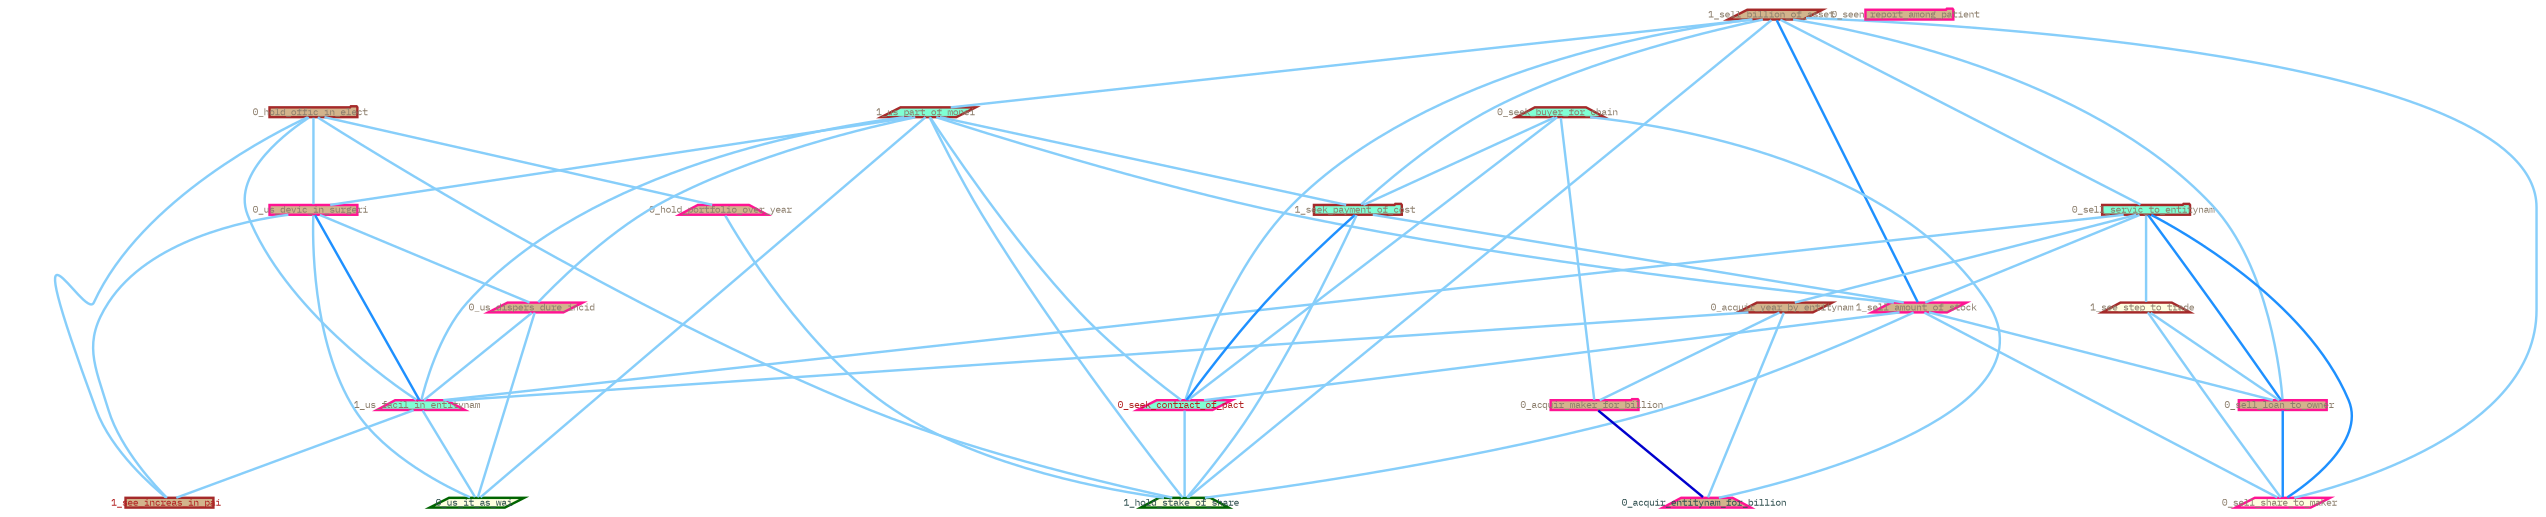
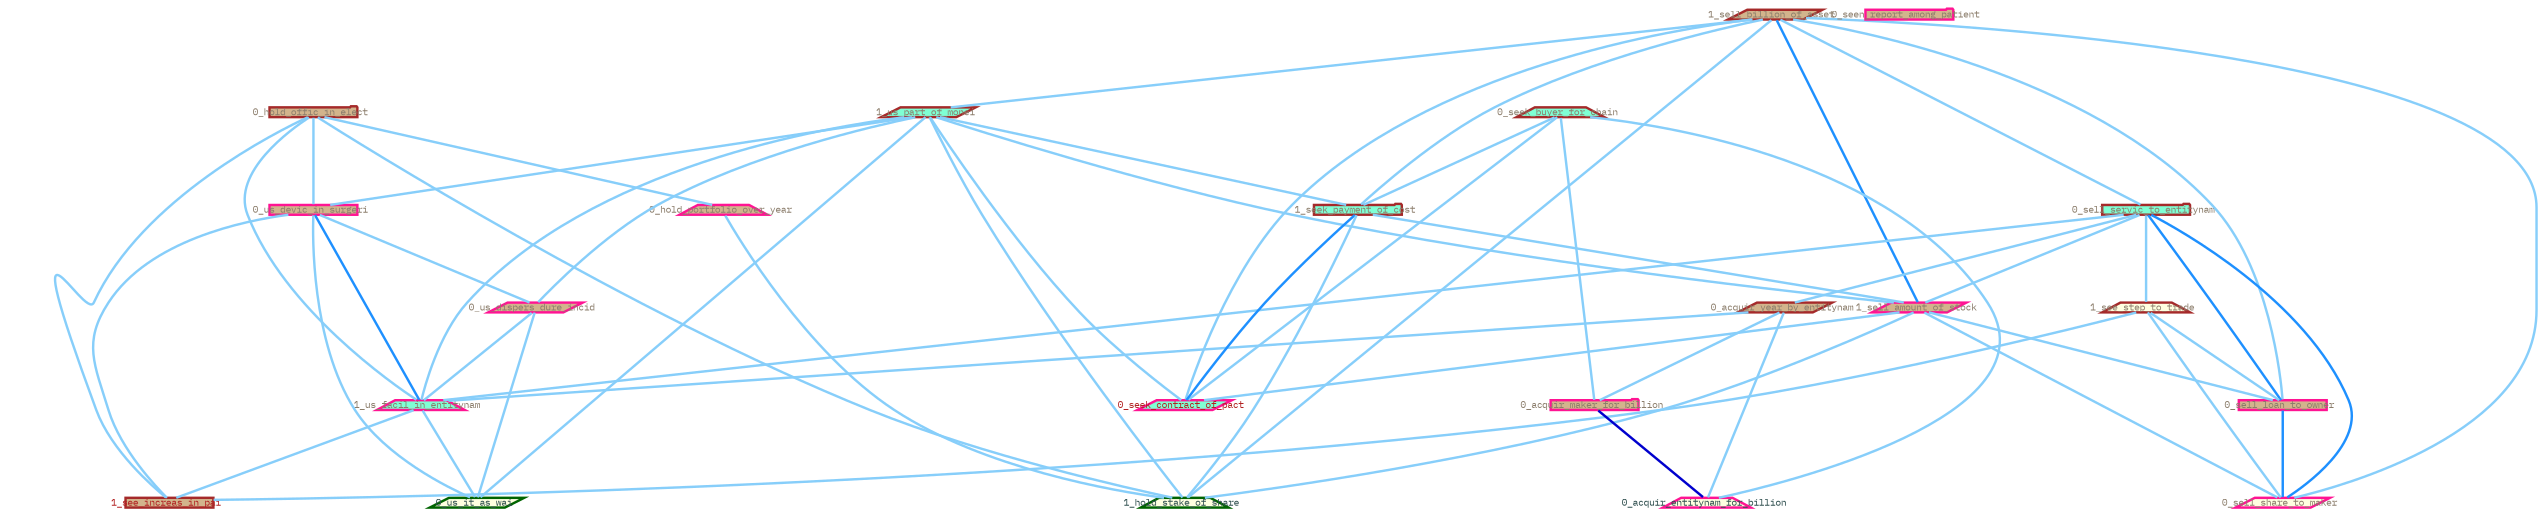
  graph {
    fontname="IBM Plex Mono"
    node [color=deeppink fillcolor=tan fixedsize=true fontcolor="#8b7d6b" fontname="IBM Plex Mono" fontsize=4 shape=parallelogram style=filled]
    edge [color="#87cefa" fontname="IBM Plex Mono" w=1]
    "0_hold_offic_in_elect " [color=brown height=.06 shape=folder width=.5]
    "1_sell_billion_of_asset " [color=brown height=.06 width=.5]
    "0_sell_servic_to_entitynam " [color=brown fillcolor=aquamarine height=.06 shape=folder width=.5]
    "1_us_part_of_monei " [color=brown fillcolor=aquamarine height=.06 width=.5]
    "1_see_step_to_trade " [color=brown fillcolor=lightyellow height=.06 shape=trapezium width=.5]
    "0_acquir_year_by_entitynam " [color=brown height=.06 width=.5]
    "0_seek_buyer_for_chain " [color=brown fillcolor=aquamarine height=.06 shape=trapezium width=.5]
    "0_us_devic_in_surgeri " [height=.06 shape=box width=.5]
    "1_seek_payment_of_cost " [color=brown fillcolor=aquamarine height=.06 shape=folder width=.5]
    "0_seen_report_among_patient " [height=.06 shape=folder width=.5]
    "0_hold_portfolio_over_year " [height=.06 shape=trapezium width=.5]
    "0_us_dispers_dure_incid " [height=.06 width=.5]
    "1_sell_amount_of_stock " [height=.06 width=.5]
    "1_us_facil_in_entitynam " [fillcolor=aquamarine height=.06 shape=trapezium width=.5]
    "0_acquir_maker_for_billion " [height=.06 shape=folder width=.5]
    "0_sell_loan_to_owner " [height=.06 shape=box width=.5]
    "0_sell_share_to_maker " [fillcolor=lightyellow height=.06 width=.5]
    "0_seek_contract_of_pact " [fillcolor=aquamarine fontcolor="#b22222" height=.06 width=.5]
    "1_see_increas_in_pai " [color=brown fontcolor="#b22222" height=.06 shape=box width=.5]
    "1_hold_stake_of_share " [color=darkgreen fillcolor=lightyellow fontcolor="#2f4f4f" height=.06 shape=trapezium width=.5]
    "0_us_it_as_wai " [color=darkgreen fillcolor=lightyellow fontcolor="#2f4f4f" height=.06 width=.5]
-   "0_acquir_entitynam_for_billion " [fontcolor="#2f4f4f" height=.06 shape=trapezium width=.5]
+   "0_acquir_entitynam_for_billion " [fillcolor=lightyellow fontcolor="#2f4f4f" height=.06 shape=trapezium width=.5]
    subgraph sub_1 {
      "0_hold_offic_in_elect "
      "1_sell_billion_of_asset "
      "0_sell_servic_to_entitynam "
      "1_us_part_of_monei "
      "1_see_step_to_trade "
      "0_acquir_year_by_entitynam "
      "0_seek_buyer_for_chain "
      "0_us_devic_in_surgeri "
      "1_seek_payment_of_cost "
      "0_seen_report_among_patient "
      "0_hold_portfolio_over_year "
      "0_us_dispers_dure_incid "
      "1_sell_amount_of_stock "
      "1_us_facil_in_entitynam "
      "0_acquir_maker_for_billion "
      "0_sell_loan_to_owner "
      "0_sell_share_to_maker "
    }
    subgraph sub_2 {
      "0_seek_contract_of_pact "
      "1_see_increas_in_pai "
    }
    "0_hold_offic_in_elect " -- "0_us_devic_in_surgeri "
    "0_hold_offic_in_elect " -- "0_hold_portfolio_over_year "
    "0_hold_offic_in_elect " -- "1_us_facil_in_entitynam "
    "0_hold_offic_in_elect " -- "1_see_increas_in_pai "
    "0_hold_offic_in_elect " -- "1_hold_stake_of_share "
    "1_sell_billion_of_asset " -- "0_sell_servic_to_entitynam "
    "1_sell_billion_of_asset " -- "1_us_part_of_monei "
    "1_sell_billion_of_asset " -- "1_seek_payment_of_cost "
    "1_sell_billion_of_asset " -- "1_sell_amount_of_stock " [color="#1e90ff" w=2]
    "1_sell_billion_of_asset " -- "0_sell_loan_to_owner "
    "1_sell_billion_of_asset " -- "0_sell_share_to_maker "
    "1_sell_billion_of_asset " -- "0_seek_contract_of_pact "
    "1_sell_billion_of_asset " -- "1_hold_stake_of_share "
    "0_sell_servic_to_entitynam " -- "1_see_step_to_trade "
    "0_sell_servic_to_entitynam " -- "0_acquir_year_by_entitynam "
    "0_sell_servic_to_entitynam " -- "1_sell_amount_of_stock "
    "0_sell_servic_to_entitynam " -- "1_us_facil_in_entitynam "
    "0_sell_servic_to_entitynam " -- "0_sell_loan_to_owner " [color="#1e90ff" w=2]
    "0_sell_servic_to_entitynam " -- "0_sell_share_to_maker " [color="#1e90ff" w=2]
    "1_us_part_of_monei " -- "0_us_devic_in_surgeri "
    "1_us_part_of_monei " -- "1_seek_payment_of_cost "
    "1_us_part_of_monei " -- "0_us_dispers_dure_incid "
    "1_us_part_of_monei " -- "1_sell_amount_of_stock "
    "1_us_part_of_monei " -- "1_us_facil_in_entitynam "
    "1_us_part_of_monei " -- "0_seek_contract_of_pact "
    "1_us_part_of_monei " -- "1_hold_stake_of_share "
    "1_us_part_of_monei " -- "0_us_it_as_wai "
    "1_see_step_to_trade " -- "0_sell_loan_to_owner "
    "1_see_step_to_trade " -- "0_sell_share_to_maker "
+   "1_see_step_to_trade " -- "1_see_increas_in_pai "
    "0_acquir_year_by_entitynam " -- "1_us_facil_in_entitynam "
    "0_acquir_year_by_entitynam " -- "0_acquir_maker_for_billion "
    "0_acquir_year_by_entitynam " -- "0_acquir_entitynam_for_billion "
    "0_seek_buyer_for_chain " -- "1_seek_payment_of_cost "
    "0_seek_buyer_for_chain " -- "0_acquir_maker_for_billion "
    "0_seek_buyer_for_chain " -- "0_seek_contract_of_pact "
    "0_seek_buyer_for_chain " -- "0_acquir_entitynam_for_billion "
    "0_us_devic_in_surgeri " -- "0_us_dispers_dure_incid "
    "0_us_devic_in_surgeri " -- "1_us_facil_in_entitynam " [color="#1e90ff" w=2]
    "0_us_devic_in_surgeri " -- "1_see_increas_in_pai "
    "0_us_devic_in_surgeri " -- "0_us_it_as_wai "
    "1_seek_payment_of_cost " -- "1_sell_amount_of_stock "
    "1_seek_payment_of_cost " -- "0_seek_contract_of_pact " [color="#1e90ff" w=2]
    "1_seek_payment_of_cost " -- "1_hold_stake_of_share "
    "0_hold_portfolio_over_year " -- "1_hold_stake_of_share "
    "0_us_dispers_dure_incid " -- "1_us_facil_in_entitynam "
    "0_us_dispers_dure_incid " -- "0_us_it_as_wai "
    "1_sell_amount_of_stock " -- "0_sell_loan_to_owner "
    "1_sell_amount_of_stock " -- "0_sell_share_to_maker "
    "1_sell_amount_of_stock " -- "0_seek_contract_of_pact "
    "1_sell_amount_of_stock " -- "1_hold_stake_of_share "
    "1_us_facil_in_entitynam " -- "1_see_increas_in_pai "
    "1_us_facil_in_entitynam " -- "0_us_it_as_wai "
    "0_acquir_maker_for_billion " -- "0_acquir_entitynam_for_billion " [color="#0000cd" w=3]
    "0_sell_loan_to_owner " -- "0_sell_share_to_maker " [color="#1e90ff" w=2]
-   "0_seek_contract_of_pact " -- "1_hold_stake_of_share "
  }
